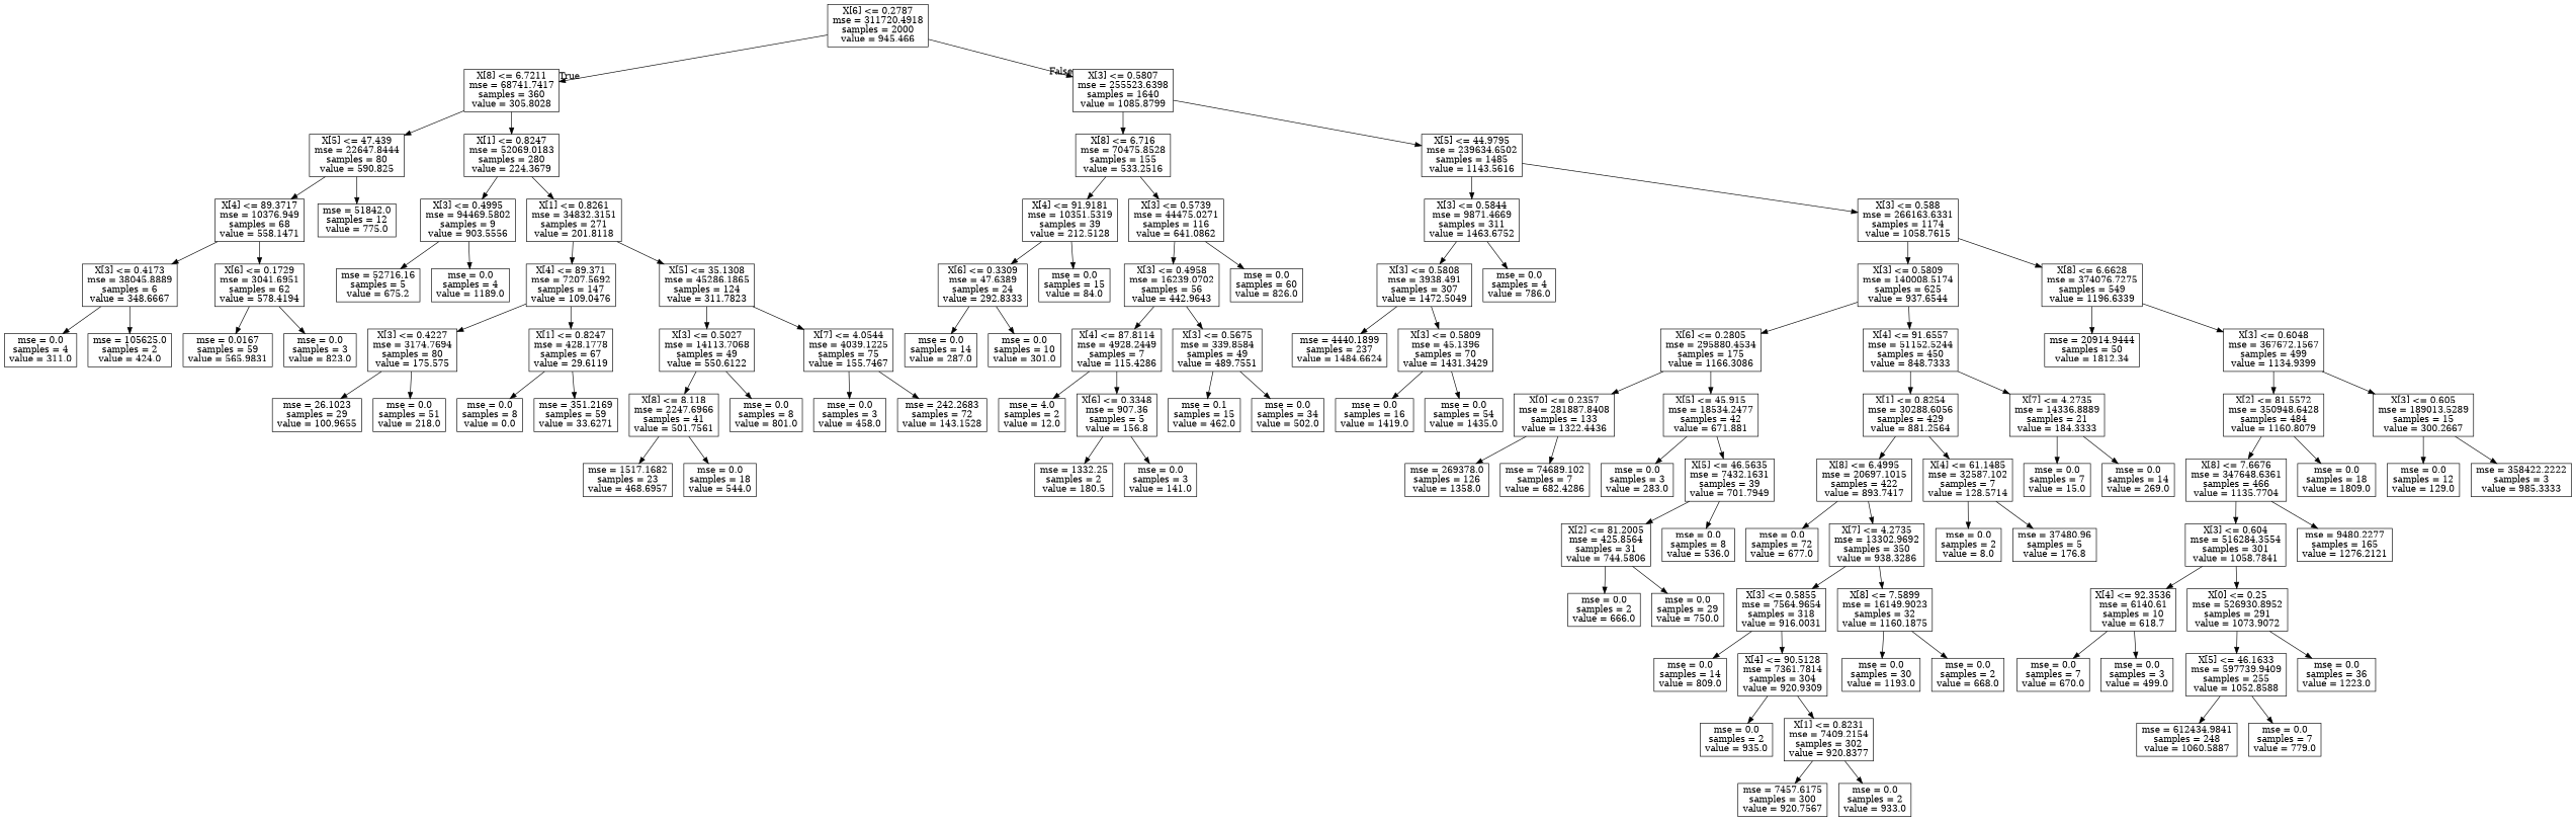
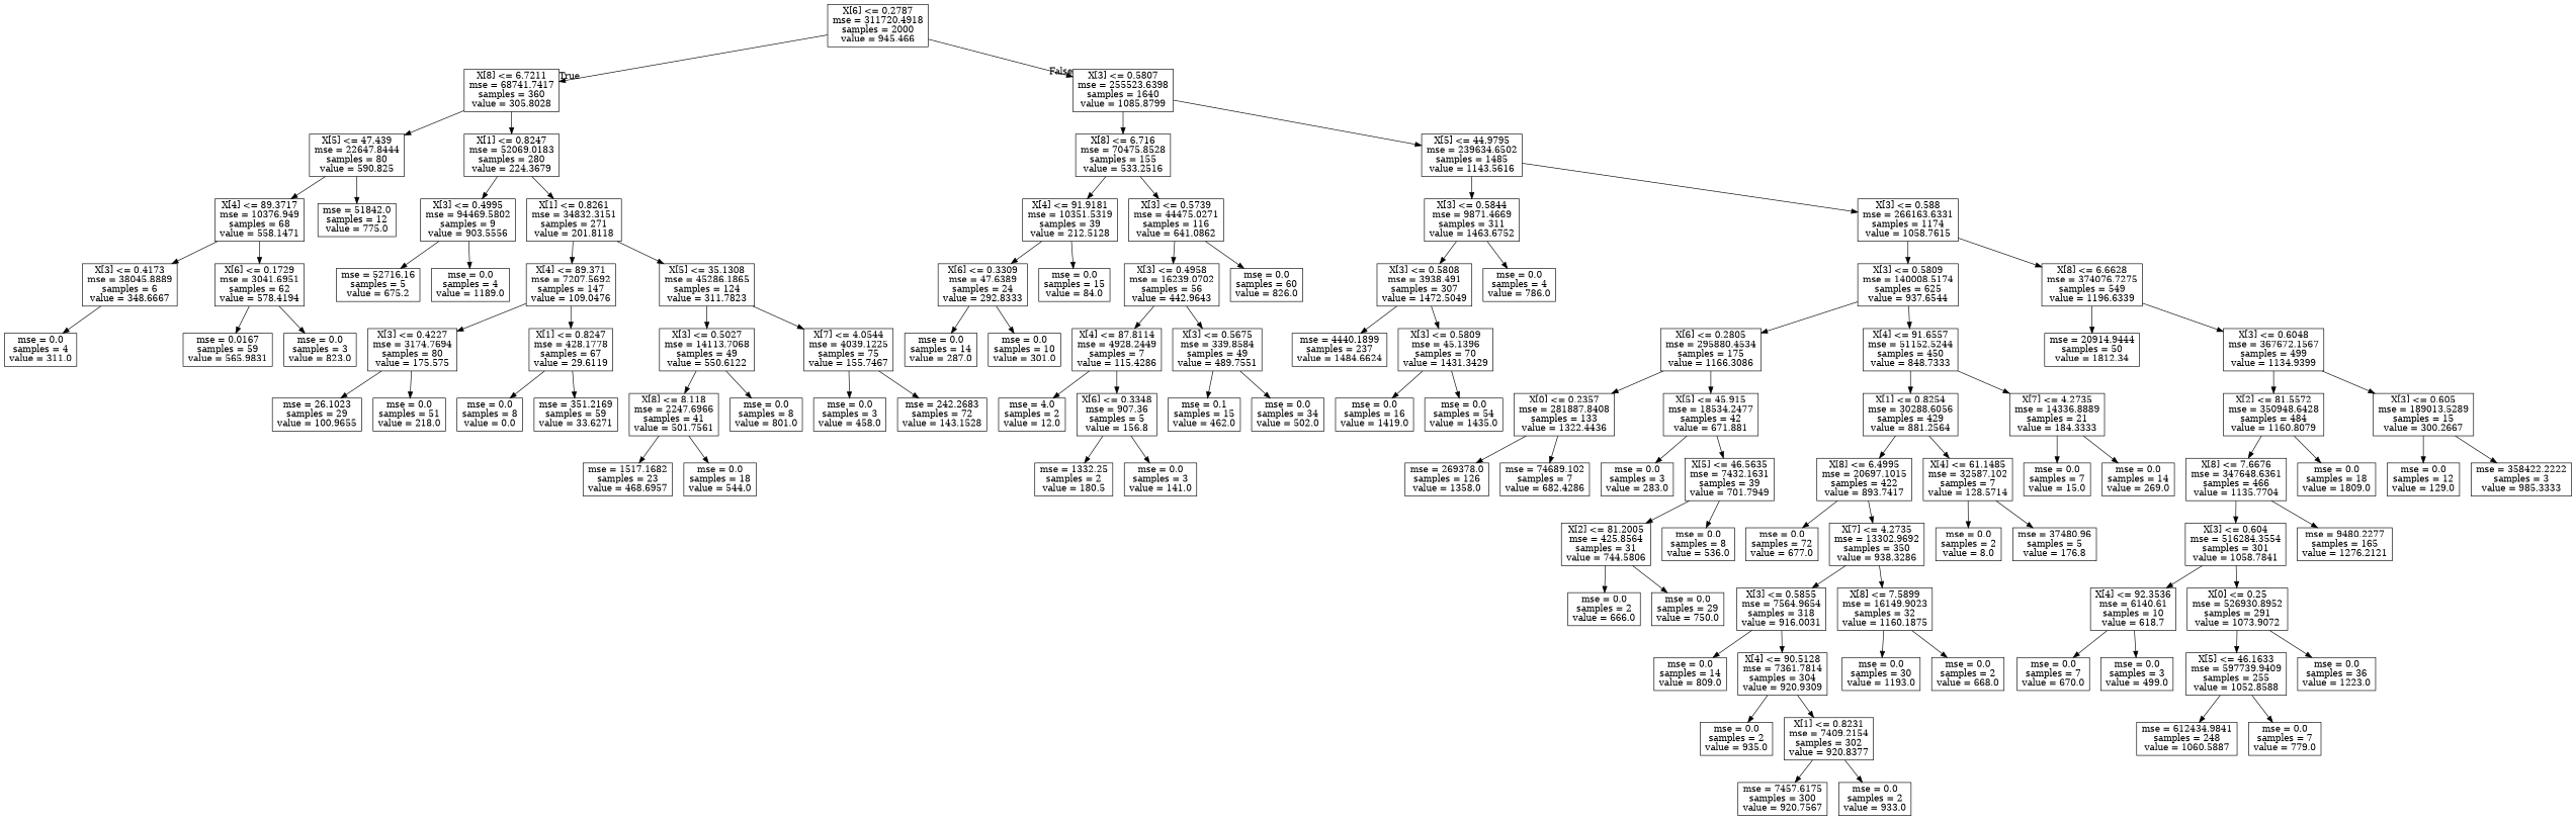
  digraph {
    node [shape=box]
    n1 [label="X[6] <= 0.2787\nmse = 311720.4918\nsamples = 2000\nvalue = 945.466"]
    n2 [label="X[8] <= 6.7211\nmse = 68741.7417\nsamples = 360\nvalue = 305.8028"]
    n3 [label="X[3] <= 0.5807\nmse = 255523.6398\nsamples = 1640\nvalue = 1085.8799"]
    n4 [label="X[5] <= 47.439\nmse = 22647.8444\nsamples = 80\nvalue = 590.825"]
    n5 [label="X[1] <= 0.8247\nmse = 52069.0183\nsamples = 280\nvalue = 224.3679"]
    n6 [label="X[8] <= 6.716\nmse = 70475.8528\nsamples = 155\nvalue = 533.2516"]
    n7 [label="X[5] <= 44.9795\nmse = 239634.6502\nsamples = 1485\nvalue = 1143.5616"]
    n8 [label="X[4] <= 89.3717\nmse = 10376.949\nsamples = 68\nvalue = 558.1471"]
    n9 [label="mse = 51842.0\nsamples = 12\nvalue = 775.0"]
    n10 [label="X[3] <= 0.4995\nmse = 94469.5802\nsamples = 9\nvalue = 903.5556"]
    n11 [label="X[1] <= 0.8261\nmse = 34832.3151\nsamples = 271\nvalue = 201.8118"]
    n12 [label="X[3] <= 0.4173\nmse = 38045.8889\nsamples = 6\nvalue = 348.6667"]
    n13 [label="X[6] <= 0.1729\nmse = 3041.6951\nsamples = 62\nvalue = 578.4194"]
    n14 [label="mse = 0.0\nsamples = 4\nvalue = 311.0"]
-   n15 [label="mse = 105625.0\nsamples = 2\nvalue = 424.0"]
    n16 [label="mse = 0.0167\nsamples = 59\nvalue = 565.9831"]
    n17 [label="mse = 0.0\nsamples = 3\nvalue = 823.0"]
    n18 [label="mse = 52716.16\nsamples = 5\nvalue = 675.2"]
    n19 [label="mse = 0.0\nsamples = 4\nvalue = 1189.0"]
    n20 [label="X[4] <= 89.371\nmse = 7207.5692\nsamples = 147\nvalue = 109.0476"]
    n21 [label="X[5] <= 35.1308\nmse = 45286.1865\nsamples = 124\nvalue = 311.7823"]
    n22 [label="X[3] <= 0.4227\nmse = 3174.7694\nsamples = 80\nvalue = 175.575"]
    n23 [label="X[1] <= 0.8247\nmse = 428.1778\nsamples = 67\nvalue = 29.6119"]
    n24 [label="X[3] <= 0.5027\nmse = 14113.7068\nsamples = 49\nvalue = 550.6122"]
    n25 [label="X[7] <= 4.0544\nmse = 4039.1225\nsamples = 75\nvalue = 155.7467"]
    n26 [label="mse = 26.1023\nsamples = 29\nvalue = 100.9655"]
    n27 [label="mse = 0.0\nsamples = 51\nvalue = 218.0"]
    n28 [label="mse = 0.0\nsamples = 8\nvalue = 0.0"]
    n29 [label="mse = 351.2169\nsamples = 59\nvalue = 33.6271"]
    n30 [label="X[8] <= 8.118\nmse = 2247.6966\nsamples = 41\nvalue = 501.7561"]
    n31 [label="mse = 0.0\nsamples = 8\nvalue = 801.0"]
    n32 [label="mse = 0.0\nsamples = 3\nvalue = 458.0"]
    n33 [label="mse = 242.2683\nsamples = 72\nvalue = 143.1528"]
    n34 [label="mse = 1517.1682\nsamples = 23\nvalue = 468.6957"]
    n35 [label="mse = 0.0\nsamples = 18\nvalue = 544.0"]
    n36 [label="X[4] <= 91.9181\nmse = 10351.5319\nsamples = 39\nvalue = 212.5128"]
    n37 [label="X[3] <= 0.5739\nmse = 44475.0271\nsamples = 116\nvalue = 641.0862"]
    n38 [label="X[3] <= 0.5844\nmse = 9871.4669\nsamples = 311\nvalue = 1463.6752"]
    n39 [label="X[3] <= 0.588\nmse = 266163.6331\nsamples = 1174\nvalue = 1058.7615"]
    n40 [label="X[6] <= 0.3309\nmse = 47.6389\nsamples = 24\nvalue = 292.8333"]
    n41 [label="mse = 0.0\nsamples = 15\nvalue = 84.0"]
    n42 [label="X[3] <= 0.4958\nmse = 16239.0702\nsamples = 56\nvalue = 442.9643"]
    n43 [label="mse = 0.0\nsamples = 60\nvalue = 826.0"]
    n44 [label="mse = 0.0\nsamples = 14\nvalue = 287.0"]
    n45 [label="mse = 0.0\nsamples = 10\nvalue = 301.0"]
    n46 [label="X[4] <= 87.8114\nmse = 4928.2449\nsamples = 7\nvalue = 115.4286"]
    n47 [label="X[3] <= 0.5675\nmse = 339.8584\nsamples = 49\nvalue = 489.7551"]
    n48 [label="mse = 4.0\nsamples = 2\nvalue = 12.0"]
    n49 [label="X[6] <= 0.3348\nmse = 907.36\nsamples = 5\nvalue = 156.8"]
    n50 [label="mse = 0.1\nsamples = 15\nvalue = 462.0"]
    n51 [label="mse = 0.0\nsamples = 34\nvalue = 502.0"]
    n52 [label="mse = 1332.25\nsamples = 2\nvalue = 180.5"]
    n53 [label="mse = 0.0\nsamples = 3\nvalue = 141.0"]
    n54 [label="X[3] <= 0.5808\nmse = 3938.491\nsamples = 307\nvalue = 1472.5049"]
    n55 [label="mse = 0.0\nsamples = 4\nvalue = 786.0"]
    n56 [label="X[3] <= 0.5809\nmse = 140008.5174\nsamples = 625\nvalue = 937.6544"]
    n57 [label="X[8] <= 6.6628\nmse = 374076.7275\nsamples = 549\nvalue = 1196.6339"]
    n58 [label="mse = 4440.1899\nsamples = 237\nvalue = 1484.6624"]
    n59 [label="X[3] <= 0.5809\nmse = 45.1396\nsamples = 70\nvalue = 1431.3429"]
    n60 [label="mse = 0.0\nsamples = 16\nvalue = 1419.0"]
    n61 [label="mse = 0.0\nsamples = 54\nvalue = 1435.0"]
    n62 [label="X[6] <= 0.2805\nmse = 295880.4534\nsamples = 175\nvalue = 1166.3086"]
    n63 [label="X[4] <= 91.6557\nmse = 51152.5244\nsamples = 450\nvalue = 848.7333"]
    n64 [label="mse = 20914.9444\nsamples = 50\nvalue = 1812.34"]
    n65 [label="X[3] <= 0.6048\nmse = 367672.1567\nsamples = 499\nvalue = 1134.9399"]
    n66 [label="X[0] <= 0.2357\nmse = 281887.8408\nsamples = 133\nvalue = 1322.4436"]
    n67 [label="X[5] <= 45.915\nmse = 18534.2477\nsamples = 42\nvalue = 671.881"]
    n68 [label="X[1] <= 0.8254\nmse = 30288.6056\nsamples = 429\nvalue = 881.2564"]
    n69 [label="X[7] <= 4.2735\nmse = 14336.8889\nsamples = 21\nvalue = 184.3333"]
    n70 [label="mse = 269378.0\nsamples = 126\nvalue = 1358.0"]
    n71 [label="mse = 74689.102\nsamples = 7\nvalue = 682.4286"]
    n72 [label="mse = 0.0\nsamples = 3\nvalue = 283.0"]
    n73 [label="X[5] <= 46.5635\nmse = 7432.1631\nsamples = 39\nvalue = 701.7949"]
    n74 [label="X[2] <= 81.2005\nmse = 425.8564\nsamples = 31\nvalue = 744.5806"]
    n75 [label="mse = 0.0\nsamples = 8\nvalue = 536.0"]
    n76 [label="mse = 0.0\nsamples = 2\nvalue = 666.0"]
    n77 [label="mse = 0.0\nsamples = 29\nvalue = 750.0"]
    n78 [label="X[8] <= 6.4995\nmse = 20697.1015\nsamples = 422\nvalue = 893.7417"]
    n79 [label="X[4] <= 61.1485\nmse = 32587.102\nsamples = 7\nvalue = 128.5714"]
    n80 [label="mse = 0.0\nsamples = 7\nvalue = 15.0"]
    n81 [label="mse = 0.0\nsamples = 14\nvalue = 269.0"]
    n82 [label="mse = 0.0\nsamples = 72\nvalue = 677.0"]
    n83 [label="X[7] <= 4.2735\nmse = 13302.9692\nsamples = 350\nvalue = 938.3286"]
    n84 [label="mse = 0.0\nsamples = 2\nvalue = 8.0"]
    n85 [label="mse = 37480.96\nsamples = 5\nvalue = 176.8"]
    n86 [label="X[3] <= 0.5855\nmse = 7564.9654\nsamples = 318\nvalue = 916.0031"]
    n87 [label="X[8] <= 7.5899\nmse = 16149.9023\nsamples = 32\nvalue = 1160.1875"]
    n88 [label="mse = 0.0\nsamples = 14\nvalue = 809.0"]
    n89 [label="X[4] <= 90.5128\nmse = 7361.7814\nsamples = 304\nvalue = 920.9309"]
    n90 [label="mse = 0.0\nsamples = 30\nvalue = 1193.0"]
    n91 [label="mse = 0.0\nsamples = 2\nvalue = 668.0"]
    n92 [label="mse = 0.0\nsamples = 2\nvalue = 935.0"]
    n93 [label="X[1] <= 0.8231\nmse = 7409.2154\nsamples = 302\nvalue = 920.8377"]
    n94 [label="mse = 7457.6175\nsamples = 300\nvalue = 920.7567"]
    n95 [label="mse = 0.0\nsamples = 2\nvalue = 933.0"]
    n96 [label="X[2] <= 81.5572\nmse = 350948.6428\nsamples = 484\nvalue = 1160.8079"]
    n97 [label="X[3] <= 0.605\nmse = 189013.5289\nsamples = 15\nvalue = 300.2667"]
    n98 [label="X[8] <= 7.6676\nmse = 347648.6361\nsamples = 466\nvalue = 1135.7704"]
    n99 [label="mse = 0.0\nsamples = 18\nvalue = 1809.0"]
    n100 [label="mse = 0.0\nsamples = 12\nvalue = 129.0"]
    n101 [label="mse = 358422.2222\nsamples = 3\nvalue = 985.3333"]
    n102 [label="X[3] <= 0.604\nmse = 516284.3554\nsamples = 301\nvalue = 1058.7841"]
    n103 [label="mse = 9480.2277\nsamples = 165\nvalue = 1276.2121"]
    n104 [label="X[4] <= 92.3536\nmse = 6140.61\nsamples = 10\nvalue = 618.7"]
    n105 [label="X[0] <= 0.25\nmse = 526930.8952\nsamples = 291\nvalue = 1073.9072"]
    n106 [label="mse = 0.0\nsamples = 7\nvalue = 670.0"]
    n107 [label="mse = 0.0\nsamples = 3\nvalue = 499.0"]
    n108 [label="X[5] <= 46.1633\nmse = 597739.9409\nsamples = 255\nvalue = 1052.8588"]
    n109 [label="mse = 0.0\nsamples = 36\nvalue = 1223.0"]
    n110 [label="mse = 612434.9841\nsamples = 248\nvalue = 1060.5887"]
    n111 [label="mse = 0.0\nsamples = 7\nvalue = 779.0"]
    n1 -> n2 [headlabel=True labelangle=45 labeldistance=2.5]
    n1 -> n3 [headlabel=False labelangle=-45 labeldistance=2.5]
    n2 -> n4
    n2 -> n5
    n3 -> n6
    n3 -> n7
    n4 -> n8
    n4 -> n9
    n5 -> n10
    n5 -> n11
    n6 -> n36
    n6 -> n37
    n7 -> n38
    n7 -> n39
    n8 -> n12
    n8 -> n13
    n10 -> n18
    n10 -> n19
    n11 -> n20
    n11 -> n21
    n12 -> n14
-   n12 -> n15
    n13 -> n16
    n13 -> n17
    n20 -> n22
    n20 -> n23
    n21 -> n24
    n21 -> n25
    n22 -> n26
    n22 -> n27
    n23 -> n28
    n23 -> n29
    n24 -> n30
    n24 -> n31
    n25 -> n32
    n25 -> n33
    n30 -> n34
    n30 -> n35
    n36 -> n40
    n36 -> n41
    n37 -> n42
    n37 -> n43
    n38 -> n54
    n38 -> n55
    n39 -> n56
    n39 -> n57
    n40 -> n44
    n40 -> n45
    n42 -> n46
    n42 -> n47
    n46 -> n48
    n46 -> n49
    n47 -> n50
    n47 -> n51
    n49 -> n52
    n49 -> n53
    n54 -> n58
    n54 -> n59
    n56 -> n62
    n56 -> n63
    n57 -> n64
    n57 -> n65
    n59 -> n60
    n59 -> n61
    n62 -> n66
    n62 -> n67
    n63 -> n68
    n63 -> n69
    n65 -> n96
    n65 -> n97
    n66 -> n70
    n66 -> n71
    n67 -> n72
    n67 -> n73
    n68 -> n78
    n68 -> n79
    n69 -> n80
    n69 -> n81
    n73 -> n74
    n73 -> n75
    n74 -> n76
    n74 -> n77
    n78 -> n82
    n78 -> n83
    n79 -> n84
    n79 -> n85
    n83 -> n86
    n83 -> n87
    n86 -> n88
    n86 -> n89
    n87 -> n90
    n87 -> n91
    n89 -> n92
    n89 -> n93
    n93 -> n94
    n93 -> n95
    n96 -> n98
    n96 -> n99
    n97 -> n100
    n97 -> n101
    n98 -> n102
    n98 -> n103
    n102 -> n104
    n102 -> n105
    n104 -> n106
    n104 -> n107
    n105 -> n108
    n105 -> n109
    n108 -> n110
    n108 -> n111
  }
